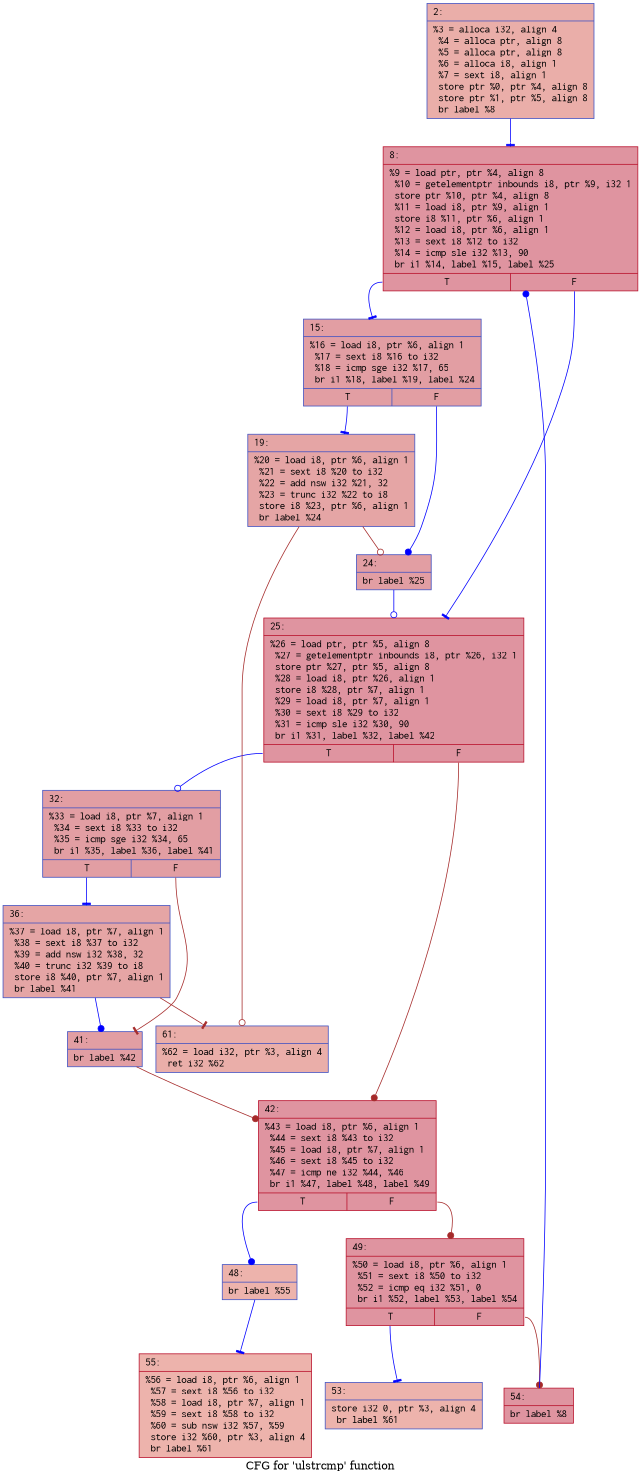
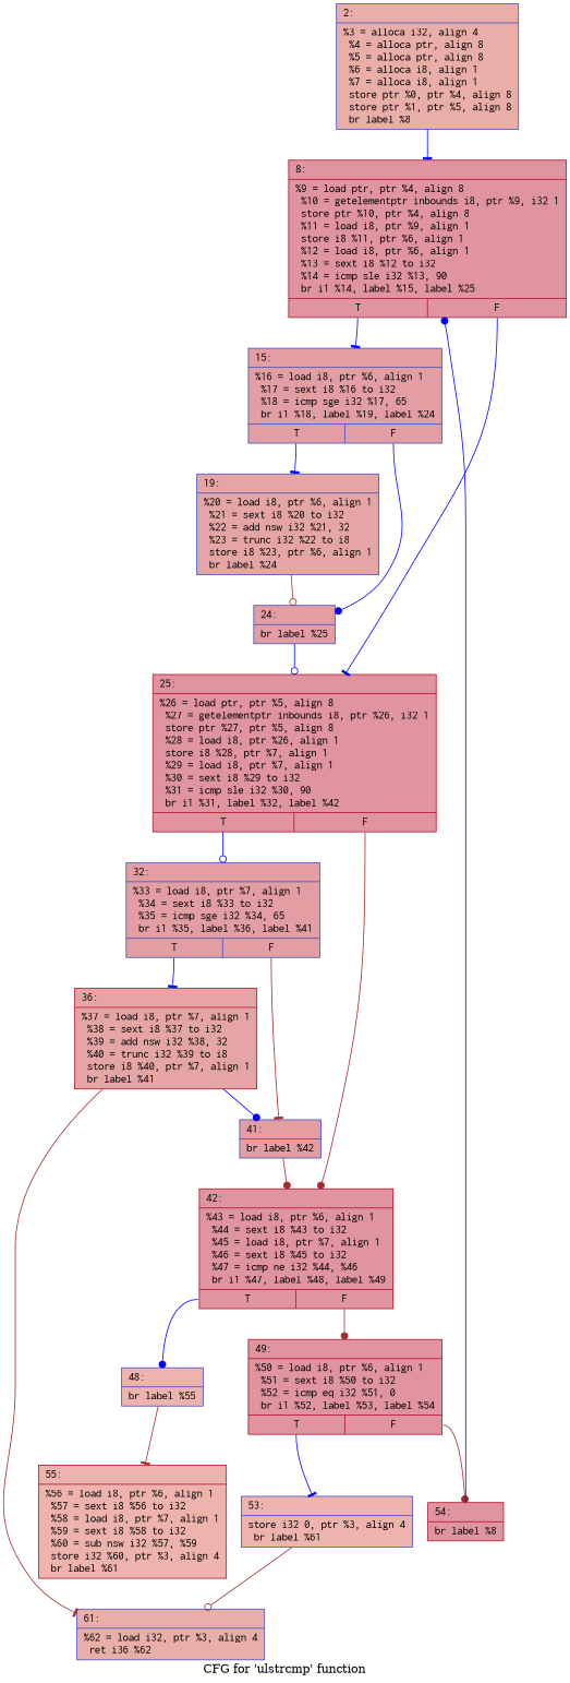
  digraph {
    label="CFG for 'ulstrcmp' function"
    node [color="#3d50c3ff" fillcolor="#b70d2870" fontname=Courier shape=record style=filled]
    edge [arrowhead=tee color=blue]
-   n1 [fillcolor="#d0473d70" label="{2:\l|  %3 = alloca i32, align 4\l  %4 = alloca ptr, align 8\l  %5 = alloca ptr, align 8\l  %6 = alloca i8, align 1\l  %7 = sext i8, align 1\l  store ptr %0, ptr %4, align 8\l  store ptr %1, ptr %5, align 8\l  br label %8\l}"]
+   n1 [fillcolor="#d0473d70" label="{2:\l|  %3 = alloca i32, align 4\l  %4 = alloca ptr, align 8\l  %5 = alloca ptr, align 8\l  %6 = alloca i8, align 1\l  %7 = alloca i8, align 1\l  store ptr %0, ptr %4, align 8\l  store ptr %1, ptr %5, align 8\l  br label %8\l}"]
    n2 [color="#b70d28ff" label="{8:\l|  %9 = load ptr, ptr %4, align 8\l  %10 = getelementptr inbounds i8, ptr %9, i32 1\l  store ptr %10, ptr %4, align 8\l  %11 = load i8, ptr %9, align 1\l  store i8 %11, ptr %6, align 1\l  %12 = load i8, ptr %6, align 1\l  %13 = sext i8 %12 to i32\l  %14 = icmp sle i32 %13, 90\l  br i1 %14, label %15, label %25\l|{<s0>T|<s1>F}}"]
    n3 [fillcolor="#be242e70" label="{15:\l|  %16 = load i8, ptr %6, align 1\l  %17 = sext i8 %16 to i32\l  %18 = icmp sge i32 %17, 65\l  br i1 %18, label %19, label %24\l|{<s0>T|<s1>F}}"]
    n4 [color="#b70d28ff" label="{25:\l|  %26 = load ptr, ptr %5, align 8\l  %27 = getelementptr inbounds i8, ptr %26, i32 1\l  store ptr %27, ptr %5, align 8\l  %28 = load i8, ptr %26, align 1\l  store i8 %28, ptr %7, align 1\l  %29 = load i8, ptr %7, align 1\l  %30 = sext i8 %29 to i32\l  %31 = icmp sle i32 %30, 90\l  br i1 %31, label %32, label %42\l|{<s0>T|<s1>F}}"]
    n5 [fillcolor="#c5333470" label="{19:\l|  %20 = load i8, ptr %6, align 1\l  %21 = sext i8 %20 to i32\l  %22 = add nsw i32 %21, 32\l  %23 = trunc i32 %22 to i8\l  store i8 %23, ptr %6, align 1\l  br label %24\l}"]
    n6 [fillcolor="#be242e70" label="{24:\l|  br label %25\l}"]
    n7 [fillcolor="#be242e70" label="{32:\l|  %33 = load i8, ptr %7, align 1\l  %34 = sext i8 %33 to i32\l  %35 = icmp sge i32 %34, 65\l  br i1 %35, label %36, label %41\l|{<s0>T|<s1>F}}"]
    n8 [color="#b70d28ff" label="{42:\l|  %43 = load i8, ptr %6, align 1\l  %44 = sext i8 %43 to i32\l  %45 = load i8, ptr %7, align 1\l  %46 = sext i8 %45 to i32\l  %47 = icmp ne i32 %44, %46\l  br i1 %47, label %48, label %49\l|{<s0>T|<s1>F}}"]
-   n9 [fillcolor="#c5333470" label="{36:\l|  %37 = load i8, ptr %7, align 1\l  %38 = sext i8 %37 to i32\l  %39 = add nsw i32 %38, 32\l  %40 = trunc i32 %39 to i8\l  store i8 %40, ptr %7, align 1\l  br label %41\l}"]
+   n9 [color="#b70d28ff" fillcolor="#c5333470" label="{36:\l|  %37 = load i8, ptr %7, align 1\l  %38 = sext i8 %37 to i32\l  %39 = add nsw i32 %38, 32\l  %40 = trunc i32 %39 to i8\l  store i8 %40, ptr %7, align 1\l  br label %41\l}"]
    n10 [fillcolor="#be242e70" label="{41:\l|  br label %42\l}"]
    n11 [fillcolor="#d6524470" label="{48:\l|  br label %55\l}"]
    n12 [color="#b70d28ff" label="{49:\l|  %50 = load i8, ptr %6, align 1\l  %51 = sext i8 %50 to i32\l  %52 = icmp eq i32 %51, 0\l  br i1 %52, label %53, label %54\l|{<s0>T|<s1>F}}"]
-   n13 [fillcolor="#d0473d70" label="{61:\l|  %62 = load i32, ptr %3, align 4\l  ret i32 %62\l}"]
+   n13 [fillcolor="#d0473d70" label="{61:\l|  %62 = load i32, ptr %3, align 4\l  ret i36 %62\l}"]
    n14 [color="#b70d28ff" fillcolor="#d6524470" label="{55:\l|  %56 = load i8, ptr %6, align 1\l  %57 = sext i8 %56 to i32\l  %58 = load i8, ptr %7, align 1\l  %59 = sext i8 %58 to i32\l  %60 = sub nsw i32 %57, %59\l  store i32 %60, ptr %3, align 4\l  br label %61\l}"]
    n15 [fillcolor="#d6524470" label="{53:\l|  store i32 0, ptr %3, align 4\l  br label %61\l}"]
    n16 [color="#b70d28ff" label="{54:\l|  br label %8\l}"]
    n1 -> n2
    n2 -> n3 [tailport=s0]
    n2 -> n4 [tailport=s1]
    n3 -> n5 [tailport=s0]
    n3 -> n6 [arrowhead=dot tailport=s1]
    n4 -> n7 [arrowhead=odot tailport=s0]
    n4 -> n8 [arrowhead=dot color=brown tailport=s1]
    n5 -> n6 [arrowhead=odot color=brown]
    n6 -> n4 [arrowhead=odot]
    n7 -> n9 [tailport=s0]
    n7 -> n10 [color=brown tailport=s1]
    n8 -> n11 [arrowhead=dot tailport=s0]
    n8 -> n12 [arrowhead=dot color=brown tailport=s1]
    n9 -> n10 [arrowhead=dot]
    n9 -> n13 [color=brown]
    n10 -> n8 [arrowhead=dot color=brown]
-   n11 -> n14
+   n11 -> n14 [color=brown]
    n12 -> n15 [tailport=s0]
    n12 -> n16 [arrowhead=dot color=brown tailport=s1]
-   n5 -> n13 [arrowhead=odot color=brown]
+   n15 -> n13 [arrowhead=odot color=brown]
    n16 -> n2 [arrowhead=dot]
  }
